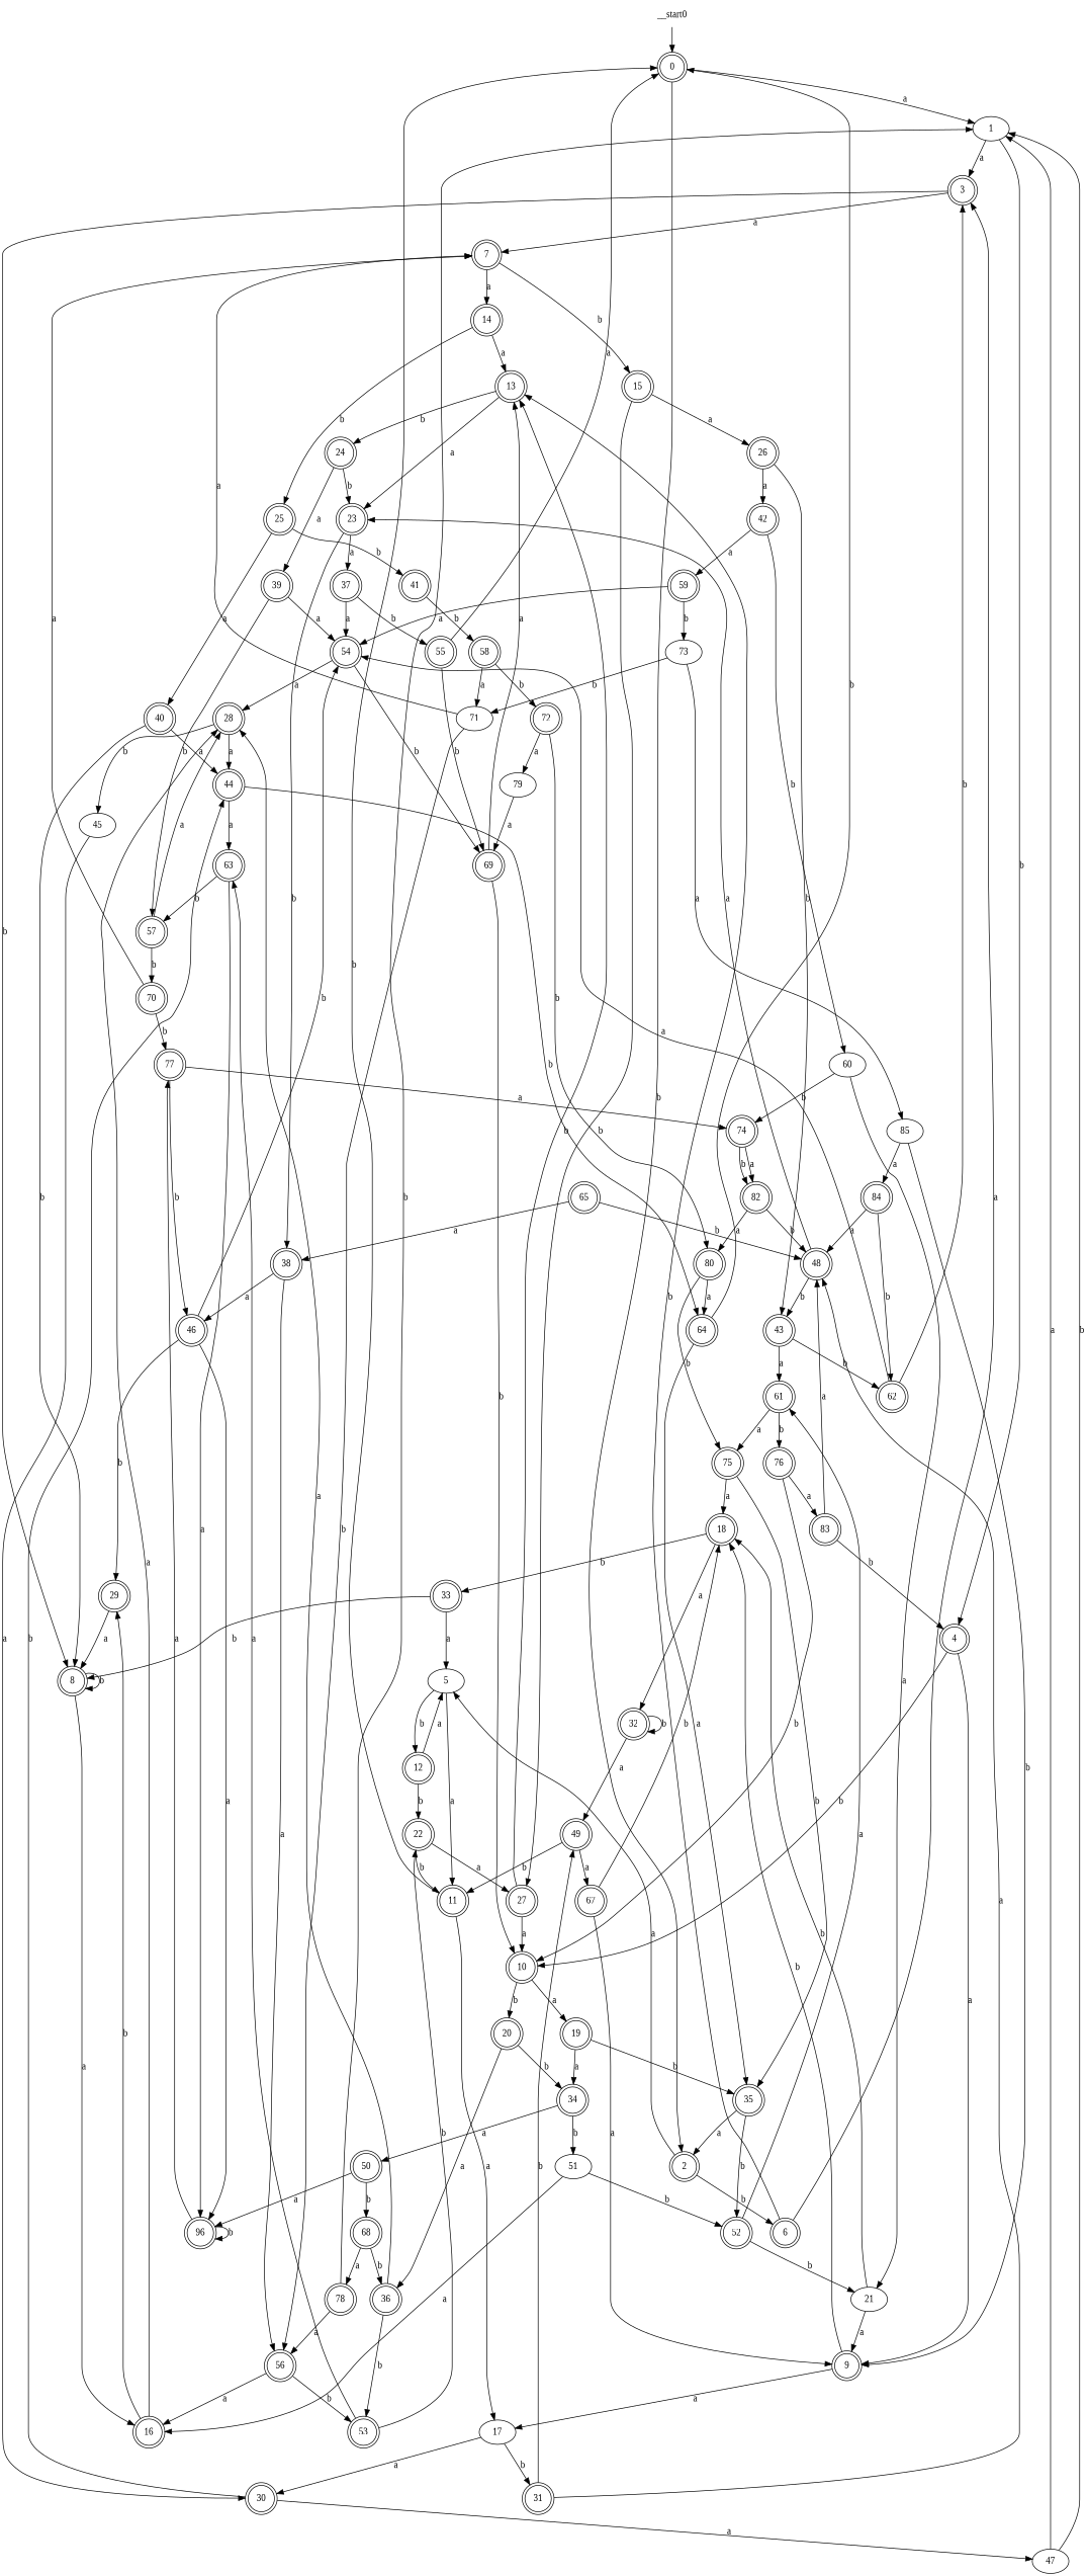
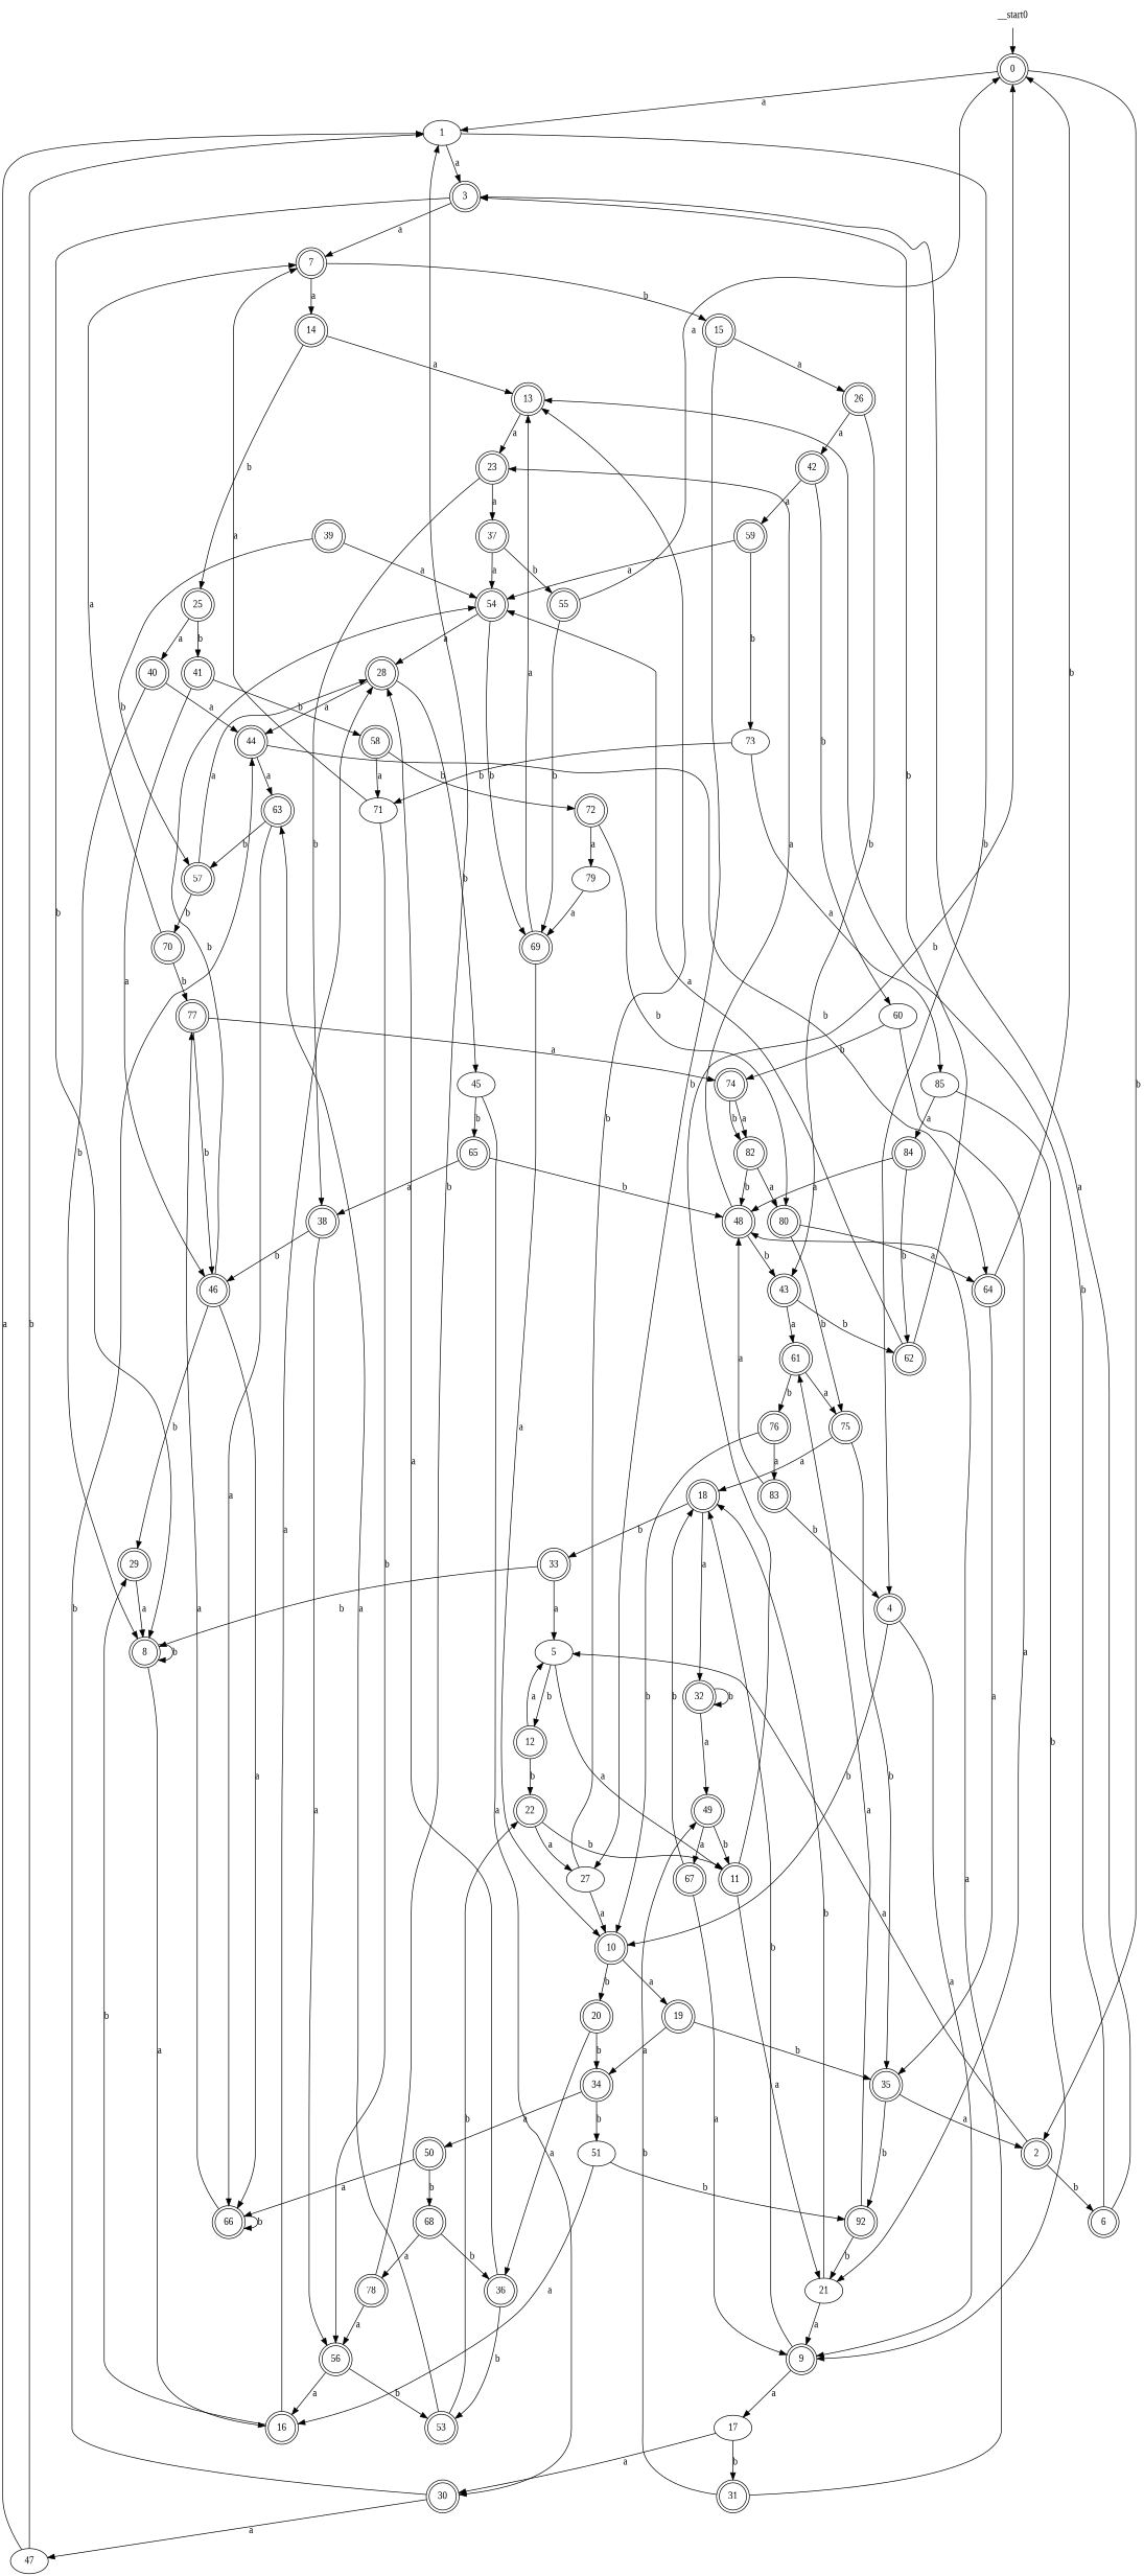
  digraph {
    fontname="Liberation Serif"
    node [fontname="Liberation Serif" shape=doublecircle]
    edge [fontname="Liberation Serif"]
    __start0 [shape=none]
    0
    1 [shape=""]
    2
    3
    4
    5 [shape=ellipse]
    6
    7
    8
    9
    10
    11
    12
    13
    14
    15
    16
    17 [shape=""]
    18
    19
    20
    21 [shape=""]
    22
    23
-   24
    25
    26
-   27
+   27 [shape=""]
    28
    29
    30
    31
    32
    33
    34
    35
    36
    37
    38
    39
    40
    41
    42
    43
    44
    45 [shape=""]
    47 [shape=""]
    48
    49
    50
    51 [shape=""]
-   52
+   52 [label=92]
    53
    54
    55
    46
    56
    57
    58
    59
    60 [shape=""]
    61
    62
    63
    64
    65
-   66 [label=96]
+   66
    67
    68
    69
    70
    71 [shape=""]
    72
    73 [shape=""]
    74
    75
    76
    77
    78
    79 [shape=""]
    80
    n83 [label=85 shape=""]
    82
    83
    84
    __start0 -> 0
    0 -> 1 [label=a]
    0 -> 2 [label=b]
    1 -> 3 [label=a]
    1 -> 4 [label=b]
    2 -> 5 [label=a]
    2 -> 6 [label=b]
    3 -> 7 [label=a]
    3 -> 8 [label=b]
    4 -> 9 [label=a]
    4 -> 10 [label=b]
    5 -> 11 [label=a]
    5 -> 12 [label=b]
    6 -> 3 [label=a]
    6 -> 13 [label=b]
    7 -> 14 [label=a]
    7 -> 15 [label=b]
    8 -> 8 [label=b]
    8 -> 16 [label=a]
    9 -> 17 [label=a]
    9 -> 18 [label=b]
    10 -> 19 [label=a]
    10 -> 20 [label=b]
    11 -> 0 [label=b]
-   11 -> 17 [label=a]
+   11 -> 21 [label=a]
    12 -> 5 [label=a]
    12 -> 22 [label=b]
    13 -> 23 [label=a]
-   13 -> 24 [label=b]
    14 -> 13 [label=a]
    14 -> 25 [label=b]
    15 -> 26 [label=a]
    15 -> 27 [label=b]
    16 -> 28 [label=a]
    16 -> 29 [label=b]
    17 -> 30 [label=a]
    17 -> 31 [label=b]
    18 -> 32 [label=a]
    18 -> 33 [label=b]
    19 -> 34 [label=a]
    19 -> 35 [label=b]
    20 -> 34 [label=b]
    20 -> 36 [label=a]
    21 -> 9 [label=a]
    21 -> 18 [label=b]
    22 -> 11 [label=b]
    22 -> 27 [label=a]
    23 -> 37 [label=a]
    23 -> 38 [label=b]
-   24 -> 23 [label=b]
-   24 -> 39 [label=a]
    25 -> 40 [label=a]
    25 -> 41 [label=b]
    26 -> 42 [label=a]
    26 -> 43 [label=b]
    27 -> 10 [label=a]
    27 -> 13 [label=b]
    28 -> 44 [label=a]
    28 -> 45 [label=b]
    29 -> 8 [label=a]
    30 -> 44 [label=b]
    30 -> 47 [label=a]
    31 -> 48 [label=a]
    31 -> 49 [label=b]
    32 -> 32 [label=b]
    32 -> 49 [label=a]
    33 -> 5 [label=a]
    33 -> 8 [label=b]
    34 -> 50 [label=a]
    34 -> 51 [label=b]
    35 -> 2 [label=a]
    35 -> 52 [label=b]
    36 -> 28 [label=a]
    36 -> 53 [label=b]
    37 -> 54 [label=a]
    37 -> 55 [label=b]
-   38 -> 46 [label=a]
+   38 -> 46 [label=b]
    38 -> 56 [label=a]
    39 -> 54 [label=a]
    39 -> 57 [label=b]
    40 -> 8 [label=b]
    40 -> 44 [label=a]
+   41 -> 46 [label=a]
    41 -> 58 [label=b]
    42 -> 59 [label=a]
    42 -> 60 [label=b]
    43 -> 61 [label=a]
    43 -> 62 [label=b]
    44 -> 63 [label=a]
    44 -> 64 [label=b]
    45 -> 30 [label=a]
+   45 -> 65 [label=b]
    47 -> 1 [label=a]
    47 -> 1 [label=b]
    48 -> 23 [label=a]
    48 -> 43 [label=b]
    49 -> 11 [label=b]
    49 -> 67 [label=a]
    50 -> 66 [label=a]
    50 -> 68 [label=b]
    51 -> 16 [label=a]
    51 -> 52 [label=b]
    52 -> 21 [label=b]
    52 -> 61 [label=a]
    53 -> 22 [label=b]
    53 -> 63 [label=a]
    54 -> 28 [label=a]
    54 -> 69 [label=b]
    55 -> 0 [label=a]
    55 -> 69 [label=b]
    46 -> 29 [label=b]
    46 -> 54 [label=b]
    46 -> 66 [label=a]
    56 -> 16 [label=a]
    56 -> 53 [label=b]
    57 -> 28 [label=a]
    57 -> 70 [label=b]
    58 -> 71 [label=a]
    58 -> 72 [label=b]
    59 -> 54 [label=a]
    59 -> 73 [label=b]
    60 -> 21 [label=a]
    60 -> 74 [label=b]
    61 -> 75 [label=a]
    61 -> 76 [label=b]
    62 -> 3 [label=b]
    62 -> 54 [label=a]
    63 -> 57 [label=b]
    63 -> 66 [label=a]
    64 -> 0 [label=b]
    64 -> 35 [label=a]
    65 -> 38 [label=a]
    65 -> 48 [label=b]
    66 -> 66 [label=b]
    66 -> 77 [label=a]
    67 -> 9 [label=a]
    67 -> 18 [label=b]
    68 -> 36 [label=b]
    68 -> 78 [label=a]
-   69 -> 10 [label=b]
+   69 -> 10 [label=a]
    69 -> 13 [label=a]
    70 -> 7 [label=a]
    70 -> 77 [label=b]
    71 -> 7 [label=a]
    71 -> 56 [label=b]
    72 -> 79 [label=a]
    72 -> 80 [label=b]
    73 -> 71 [label=b]
    73 -> n83 [label=a]
    74 -> 82 [label=a]
    74 -> 82 [label=b]
    75 -> 18 [label=a]
    75 -> 35 [label=b]
    76 -> 10 [label=b]
    76 -> 83 [label=a]
    77 -> 46 [label=b]
    77 -> 74 [label=a]
    78 -> 1 [label=b]
    78 -> 56 [label=a]
    79 -> 69 [label=a]
    80 -> 64 [label=a]
    80 -> 75 [label=b]
    n83 -> 9 [label=b]
    n83 -> 84 [label=a]
    82 -> 48 [label=b]
    82 -> 80 [label=a]
    83 -> 4 [label=b]
    83 -> 48 [label=a]
    84 -> 48 [label=a]
    84 -> 62 [label=b]
  }
